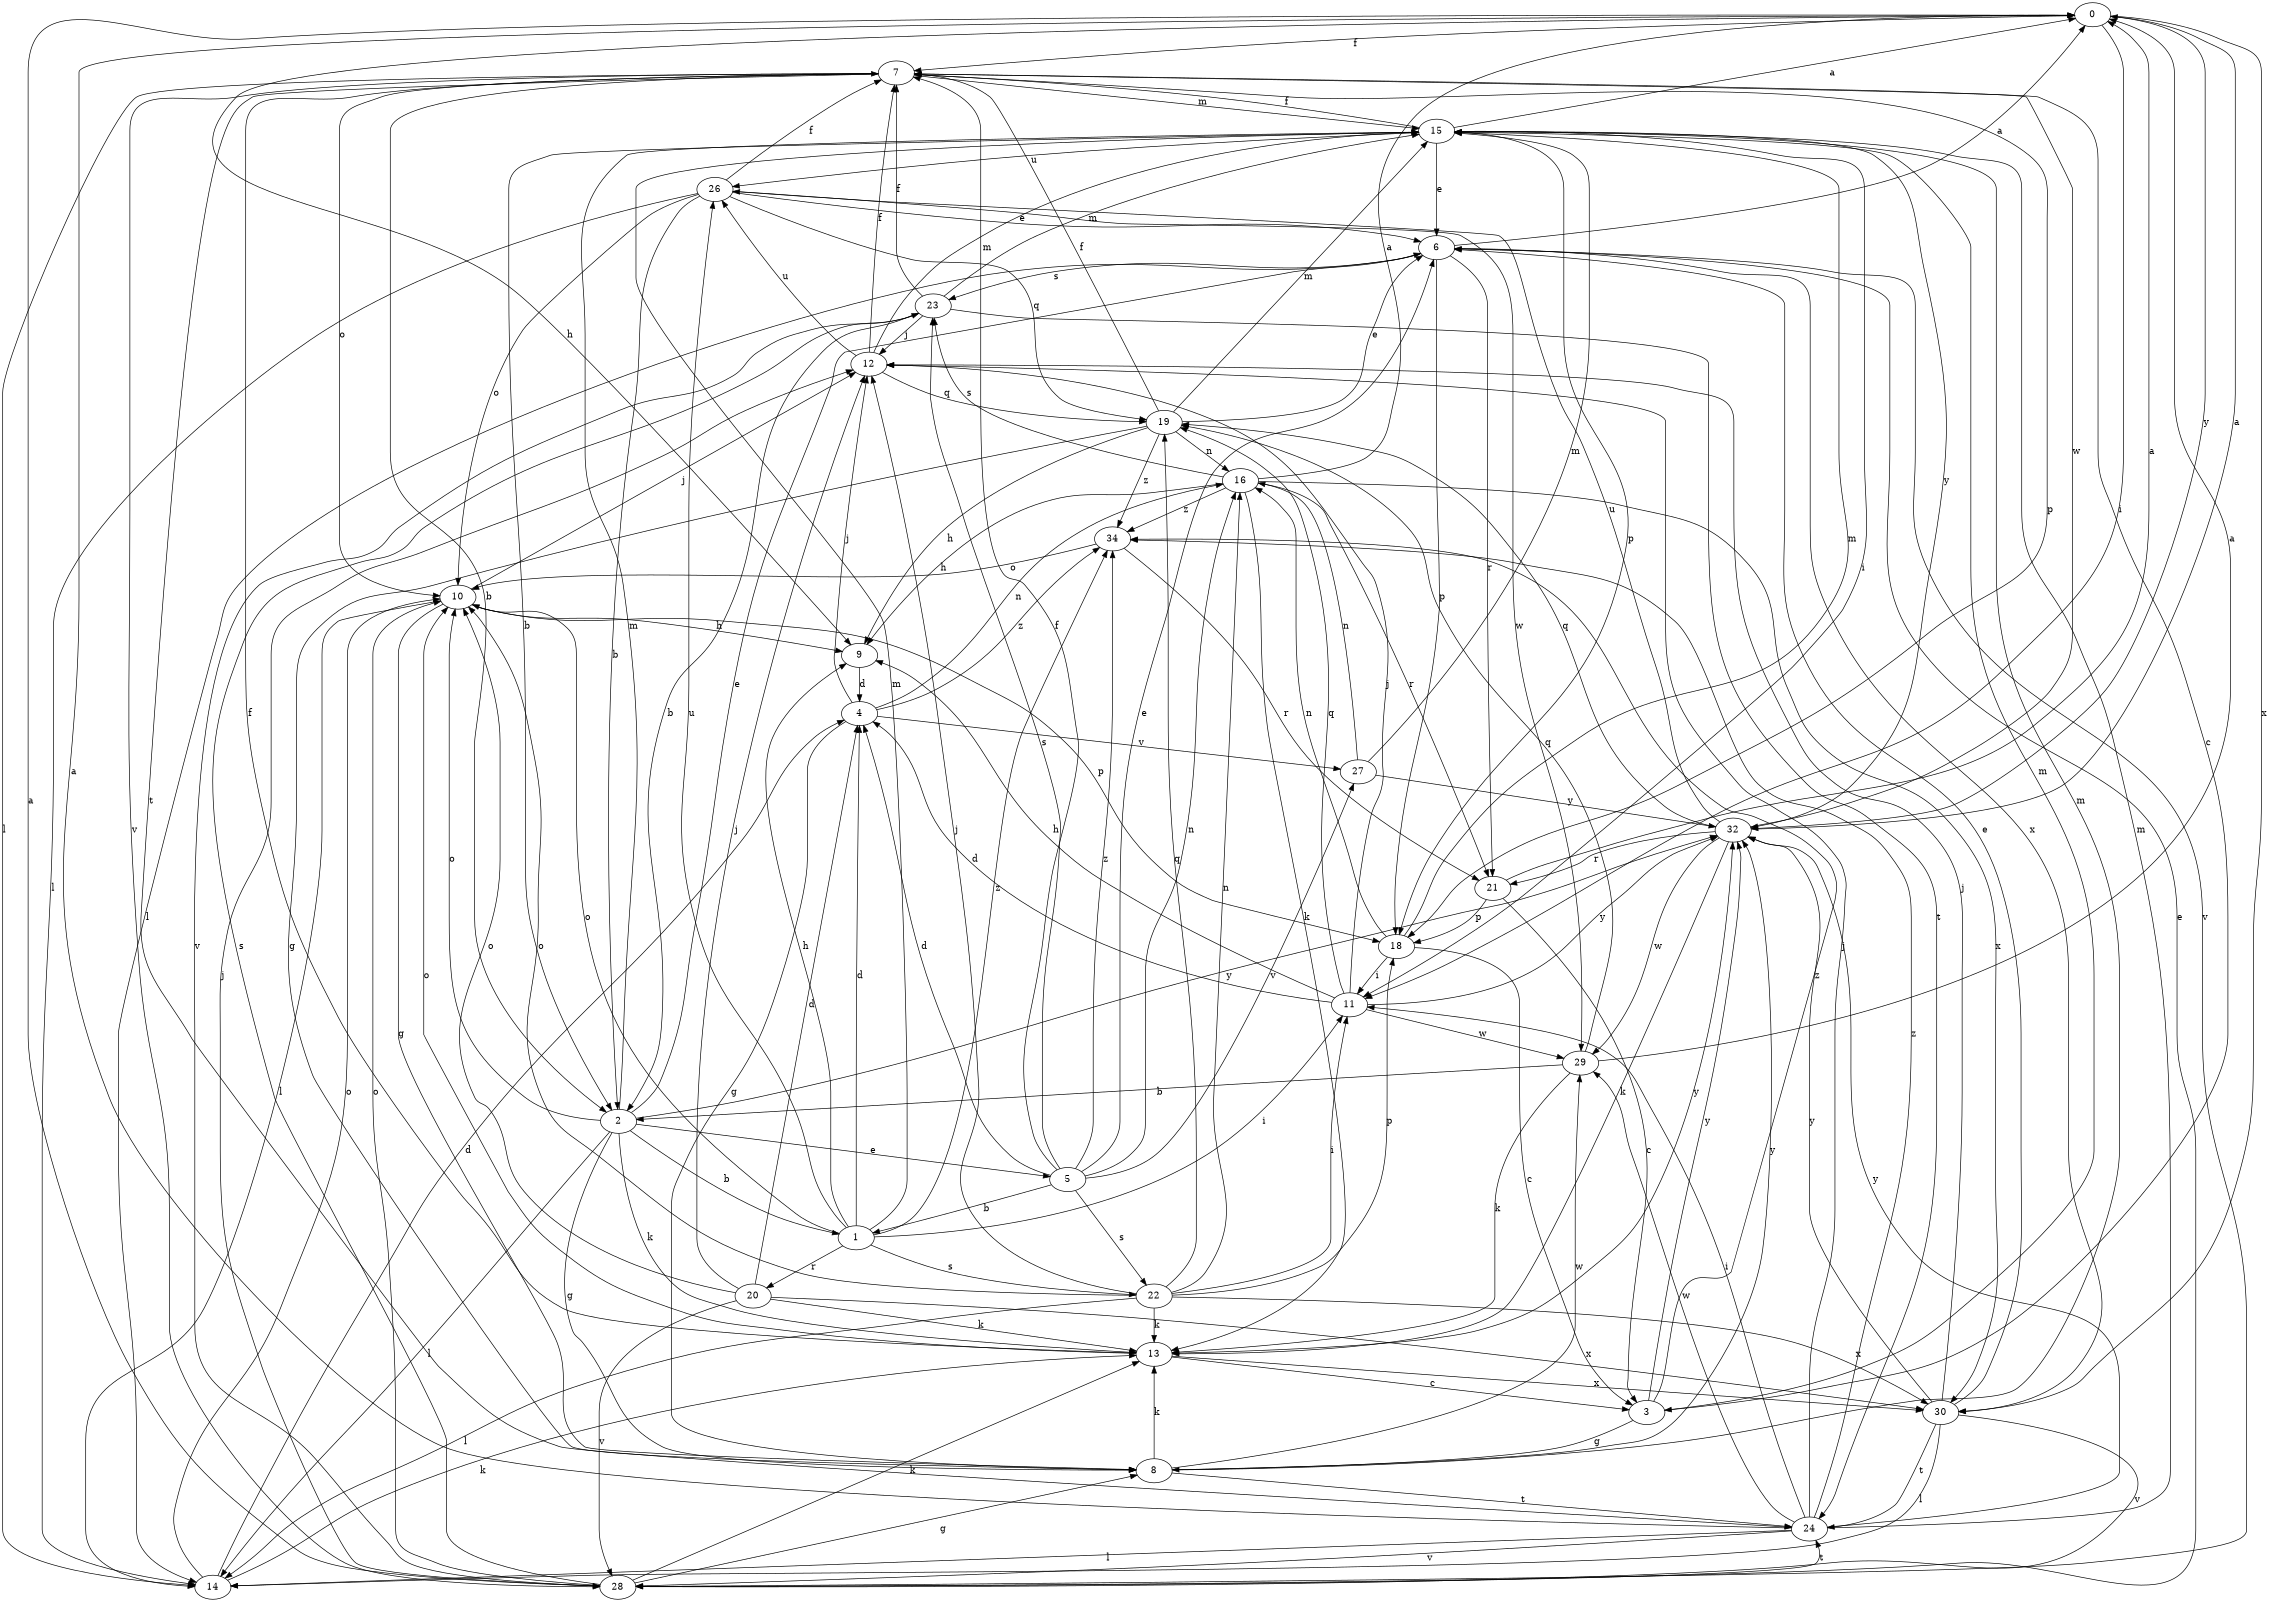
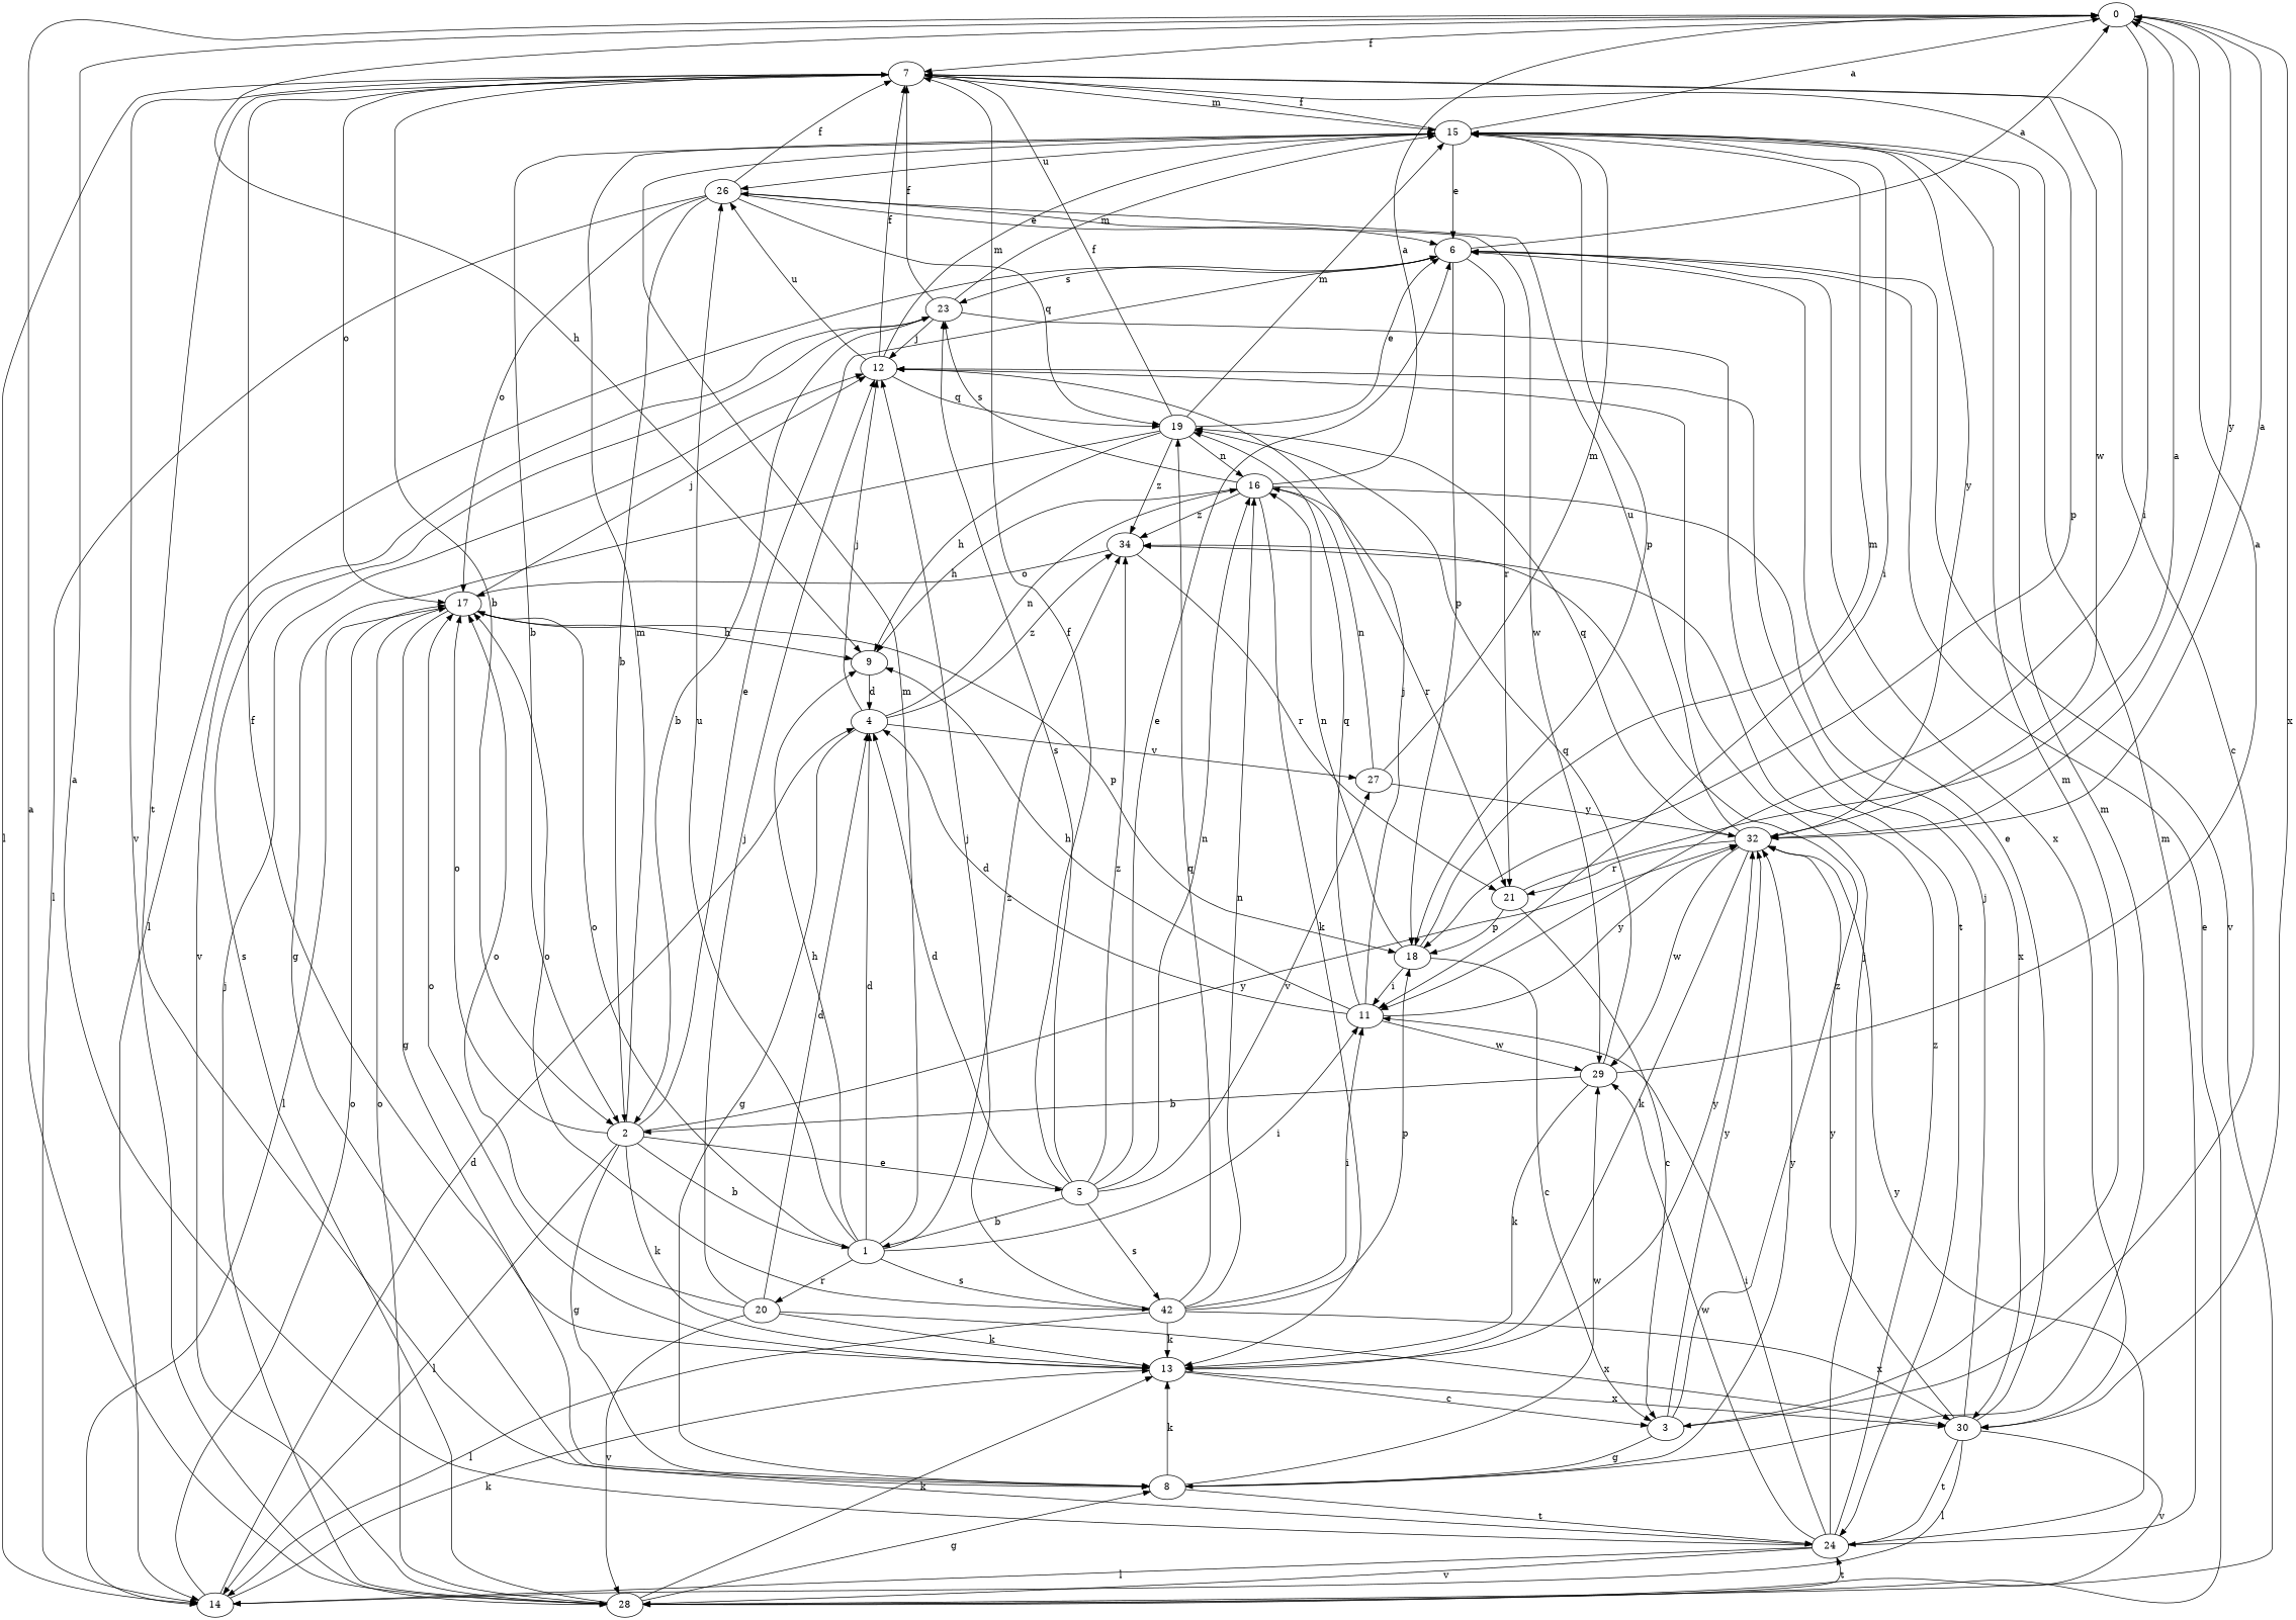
  strict digraph {
    0
    7
    9
    11
    30
    32
    15
-   17 [label=10]
+   17
    2
    14
    3
    18
    28
    24
    4
    12
    19
    29
    6
    26
    13
    21
    1
    20
-   22
+   22 [label=42]
    34
    8
    16
    27
    5
    23
    0 -> 7 [label=f]
    0 -> 9 [label=h]
    0 -> 11 [label=i]
    0 -> 30 [label=x]
    0 -> 32 [label=y]
    7 -> 15 [label=m]
    7 -> 17 [label=o]
    7 -> 2 [label=b]
    7 -> 14 [label=l]
    7 -> 3 [label=c]
    7 -> 18 [label=p]
    7 -> 28 [label=v]
    7 -> 24 [label=t]
    9 -> 4 [label=d]
    11 -> 9 [label=h]
    11 -> 32 [label=y]
    11 -> 4 [label=d]
    11 -> 12 [label=j]
    11 -> 19 [label=q]
    11 -> 29 [label=w]
    30 -> 32 [label=y]
    30 -> 14 [label=l]
    30 -> 28 [label=v]
    30 -> 24 [label=t]
    30 -> 12 [label=j]
    30 -> 6 [label=e]
    32 -> 0 [label=a]
    32 -> 7 [label=w]
    32 -> 19 [label=q]
    32 -> 29 [label=w]
    32 -> 26 [label=u]
    32 -> 13 [label=k]
    32 -> 21 [label=r]
    15 -> 0 [label=a]
    15 -> 7 [label=f]
    15 -> 11 [label=i]
    15 -> 32 [label=y]
    15 -> 2 [label=b]
    15 -> 18 [label=p]
    15 -> 6 [label=e]
    15 -> 26 [label=u]
    17 -> 9 [label=h]
    17 -> 14 [label=l]
    17 -> 18 [label=p]
    17 -> 12 [label=j]
    17 -> 8 [label=g]
    2 -> 32 [label=y]
    2 -> 15 [label=m]
    2 -> 17 [label=o]
    2 -> 14 [label=l]
    2 -> 6 [label=e]
    2 -> 13 [label=k]
    2 -> 1 [label=b]
    2 -> 8 [label=g]
    2 -> 5 [label=e]
    14 -> 17 [label=o]
    14 -> 4 [label=d]
    14 -> 13 [label=k]
    3 -> 32 [label=y]
    3 -> 15 [label=m]
    3 -> 34 [label=z]
    3 -> 8 [label=g]
    18 -> 11 [label=i]
    18 -> 15 [label=m]
    18 -> 3 [label=c]
    18 -> 16 [label=n]
    28 -> 0 [label=a]
    28 -> 17 [label=o]
    28 -> 24 [label=t]
    28 -> 12 [label=j]
    28 -> 6 [label=e]
    28 -> 13 [label=k]
    28 -> 8 [label=g]
    28 -> 23 [label=s]
    24 -> 0 [label=a]
    24 -> 11 [label=i]
    24 -> 32 [label=y]
    24 -> 15 [label=m]
    24 -> 14 [label=l]
    24 -> 28 [label=v]
    24 -> 12 [label=j]
    24 -> 29 [label=w]
    24 -> 34 [label=z]
    4 -> 12 [label=j]
    4 -> 34 [label=z]
    4 -> 8 [label=g]
    4 -> 16 [label=n]
    4 -> 27 [label=v]
    12 -> 7 [label=f]
    12 -> 15 [label=m]
    12 -> 19 [label=q]
    12 -> 26 [label=u]
    19 -> 7 [label=f]
    19 -> 9 [label=h]
    19 -> 15 [label=m]
    19 -> 6 [label=e]
    19 -> 34 [label=z]
    19 -> 8 [label=g]
    19 -> 16 [label=n]
    29 -> 0 [label=a]
    29 -> 2 [label=b]
    29 -> 19 [label=q]
    29 -> 13 [label=k]
    6 -> 0 [label=a]
    6 -> 30 [label=x]
    6 -> 14 [label=l]
    6 -> 18 [label=p]
    6 -> 28 [label=v]
    6 -> 21 [label=r]
    6 -> 23 [label=s]
    26 -> 7 [label=f]
    26 -> 17 [label=o]
    26 -> 2 [label=b]
    26 -> 14 [label=l]
    26 -> 19 [label=q]
    26 -> 29 [label=w]
    26 -> 6 [label=e]
    13 -> 7 [label=f]
    13 -> 30 [label=x]
    13 -> 32 [label=y]
    13 -> 17 [label=o]
    13 -> 3 [label=c]
    21 -> 0 [label=a]
    21 -> 3 [label=c]
    21 -> 18 [label=p]
    1 -> 9 [label=h]
    1 -> 11 [label=i]
    1 -> 15 [label=m]
    1 -> 17 [label=o]
    1 -> 4 [label=d]
    1 -> 26 [label=u]
    1 -> 20 [label=r]
    1 -> 22 [label=s]
    1 -> 34 [label=z]
    20 -> 30 [label=x]
    20 -> 17 [label=o]
    20 -> 28 [label=v]
    20 -> 4 [label=d]
    20 -> 12 [label=j]
    20 -> 13 [label=k]
    22 -> 11 [label=i]
    22 -> 30 [label=x]
    22 -> 17 [label=o]
    22 -> 14 [label=l]
    22 -> 18 [label=p]
    22 -> 12 [label=j]
    22 -> 19 [label=q]
    22 -> 13 [label=k]
    22 -> 16 [label=n]
    34 -> 17 [label=o]
    34 -> 21 [label=r]
    8 -> 32 [label=y]
    8 -> 15 [label=m]
    8 -> 24 [label=t]
    8 -> 29 [label=w]
    8 -> 13 [label=k]
    16 -> 0 [label=a]
    16 -> 9 [label=h]
    16 -> 30 [label=x]
    16 -> 13 [label=k]
    16 -> 21 [label=r]
    16 -> 34 [label=z]
    16 -> 23 [label=s]
    27 -> 32 [label=y]
    27 -> 15 [label=m]
    27 -> 16 [label=n]
    5 -> 7 [label=f]
    5 -> 4 [label=d]
    5 -> 6 [label=e]
    5 -> 1 [label=b]
    5 -> 22 [label=s]
    5 -> 34 [label=z]
    5 -> 16 [label=n]
    5 -> 27 [label=v]
    5 -> 23 [label=s]
    23 -> 7 [label=f]
    23 -> 15 [label=m]
    23 -> 2 [label=b]
    23 -> 28 [label=v]
    23 -> 24 [label=t]
    23 -> 12 [label=j]
  }
